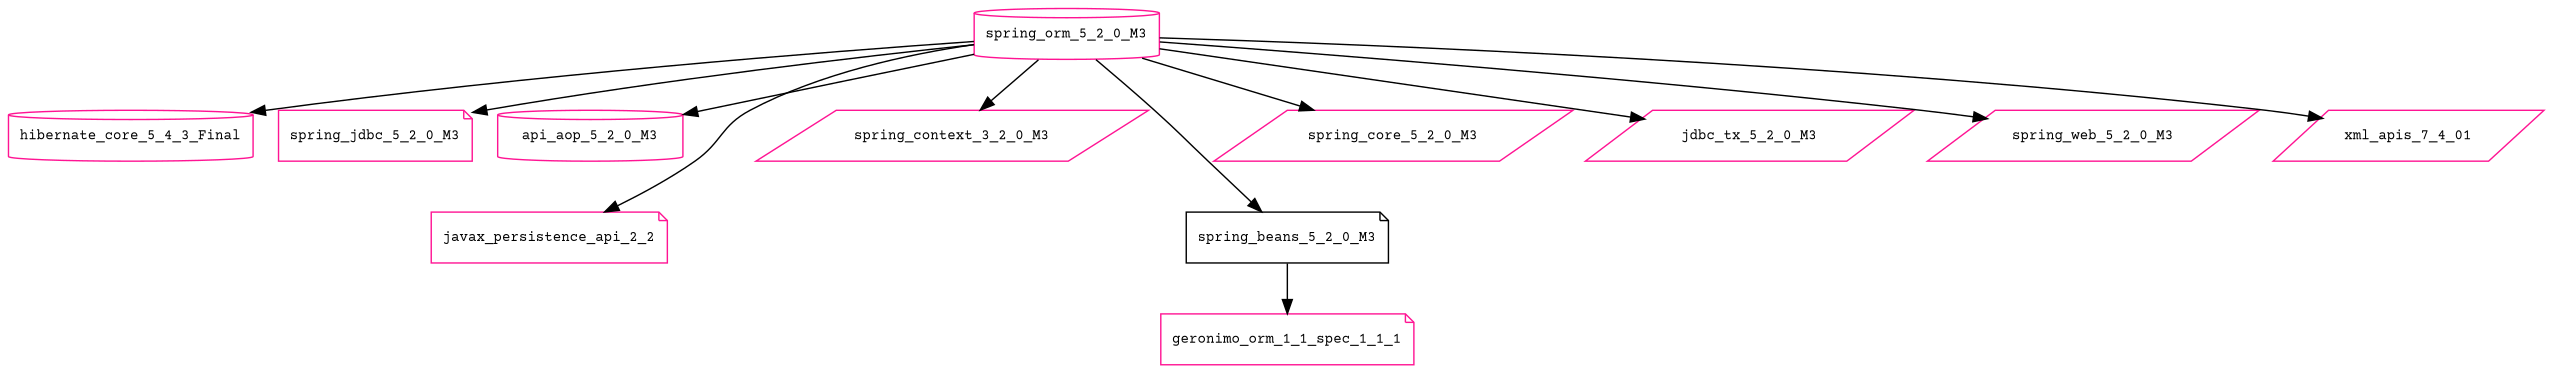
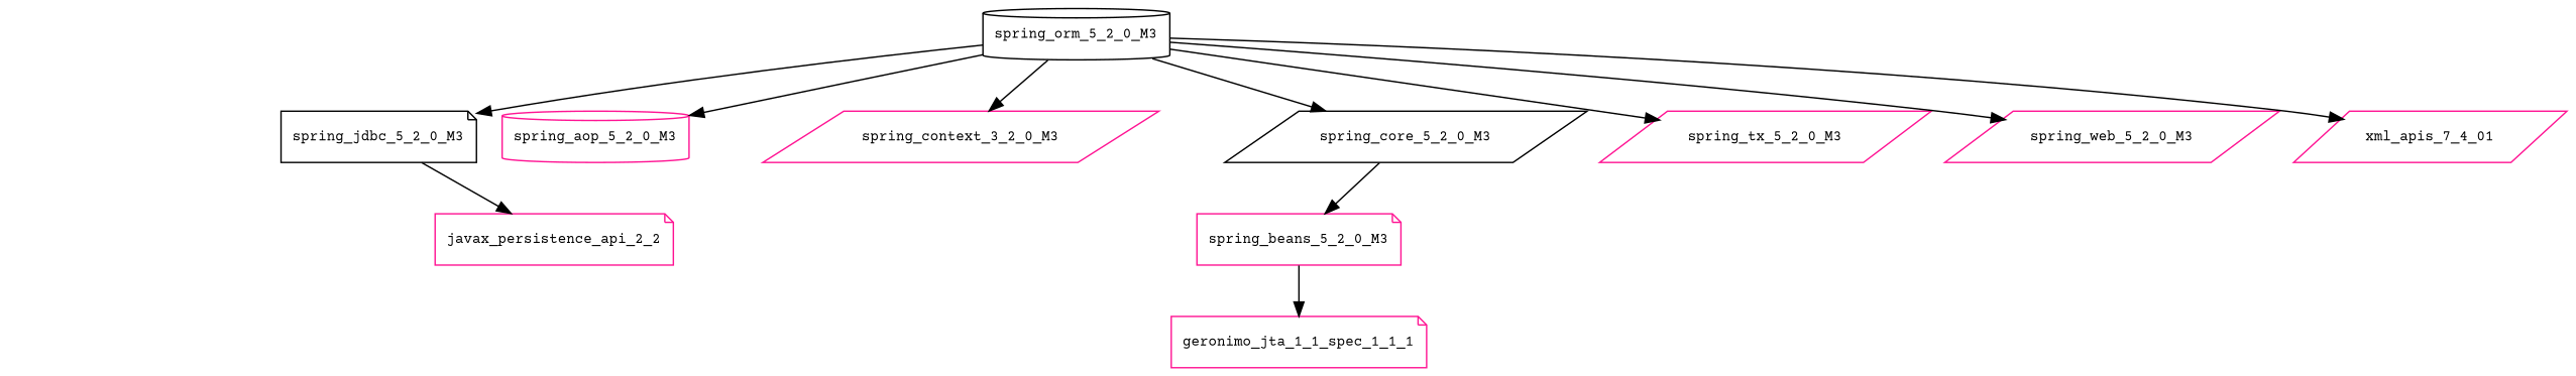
  digraph {
    fontname="Courier Prime"
    node [color=deeppink fontname="Courier Prime" fontsize=10.0 shape=parallelogram]
    edge [fontname="Courier Prime"]
-   spring_orm_5_2_0_M3 [shape=cylinder]
-   hibernate_core_5_4_3_Final [shape=cylinder]
+   spring_orm_5_2_0_M3 [color=black shape=cylinder]
    javax_persistence_api_2_2 [shape=note]
-   spring_aop_5_2_0_M3 [shape=cylinder label=api_aop_5_2_0_M3]
-   spring_beans_5_2_0_M3 [color=black shape=note]
+   spring_aop_5_2_0_M3 [shape=cylinder]
+   spring_beans_5_2_0_M3 [shape=note]
    n6 [label=spring_context_3_2_0_M3]
-   spring_core_5_2_0_M3
-   spring_jdbc_5_2_0_M3 [shape=note]
-   spring_tx_5_2_0_M3 [label=jdbc_tx_5_2_0_M3]
+   spring_core_5_2_0_M3 [color=black]
+   spring_jdbc_5_2_0_M3 [color=black shape=note]
+   spring_tx_5_2_0_M3
    spring_web_5_2_0_M3
    n11 [label=xml_apis_7_4_01]
-   geronimo_jta_1_1_spec_1_1_1 [shape=note label=geronimo_orm_1_1_spec_1_1_1]
-   spring_orm_5_2_0_M3 -> hibernate_core_5_4_3_Final
-   spring_orm_5_2_0_M3 -> javax_persistence_api_2_2
+   geronimo_jta_1_1_spec_1_1_1 [shape=note]
+   spring_jdbc_5_2_0_M3 -> javax_persistence_api_2_2
    spring_orm_5_2_0_M3 -> spring_aop_5_2_0_M3
-   spring_orm_5_2_0_M3 -> spring_beans_5_2_0_M3
+   spring_core_5_2_0_M3 -> spring_beans_5_2_0_M3
    spring_orm_5_2_0_M3 -> n6
    spring_orm_5_2_0_M3 -> spring_core_5_2_0_M3
    spring_orm_5_2_0_M3 -> spring_jdbc_5_2_0_M3
    spring_orm_5_2_0_M3 -> spring_tx_5_2_0_M3
    spring_orm_5_2_0_M3 -> spring_web_5_2_0_M3
    spring_orm_5_2_0_M3 -> n11
    spring_beans_5_2_0_M3 -> geronimo_jta_1_1_spec_1_1_1
  }
